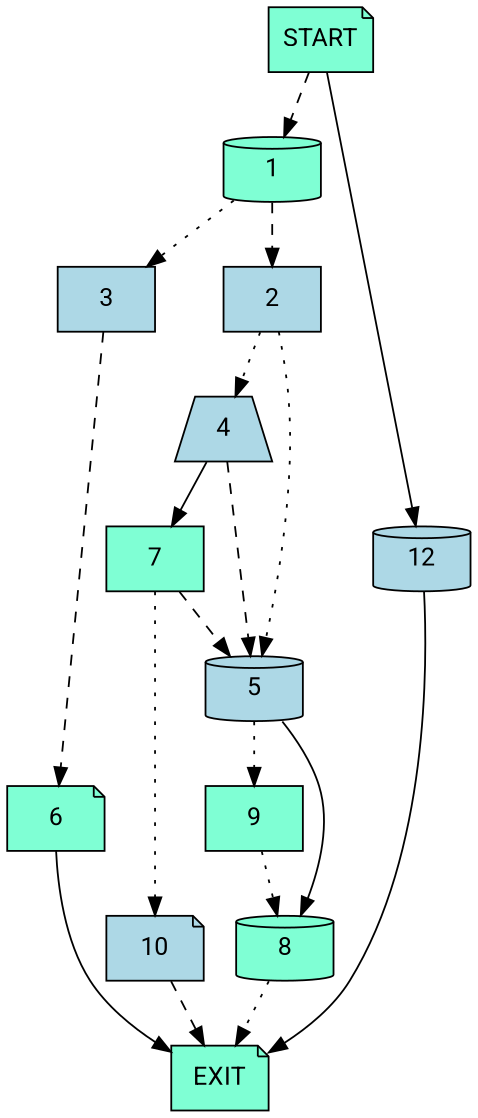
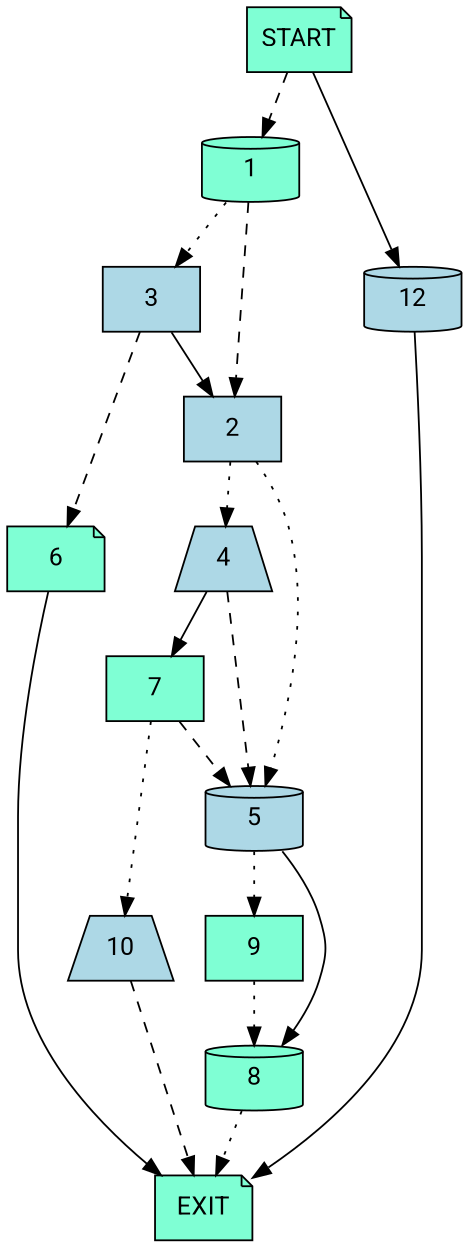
  digraph {
    fontname=Roboto
    node [fillcolor=aquamarine fontname=Roboto shape=cylinder style=filled]
    edge [fontname=Roboto style=dotted]
    n1 [label=START shape=note]
    1
    n3 [fillcolor=lightblue label=12]
    2 [fillcolor=lightblue shape=box]
    3 [fillcolor=lightblue shape=box]
    n6 [label=EXIT shape=note]
    4 [fillcolor=lightblue shape=trapezium]
    5 [fillcolor=lightblue]
    6 [shape=note]
    7 [shape=box]
    8
    9 [shape=box]
-   10 [fillcolor=lightblue shape=note]
+   10 [fillcolor=lightblue shape=trapezium]
    n1 -> 1 [style=dashed]
    n1 -> n3 [style=solid]
    1 -> 2 [style=dashed]
    1 -> 3
    n3 -> n6 [style=solid]
    2 -> 4
    2 -> 5
+   3 -> 2 [style=solid]
    3 -> 6 [style=dashed]
    4 -> 5 [style=dashed]
    4 -> 7 [style=solid]
    5 -> 8 [style=solid]
    5 -> 9
    6 -> n6 [style=solid]
    7 -> 5 [style=dashed]
    7 -> 10
    8 -> n6
    9 -> 8
    10 -> n6 [style=dashed]
  }
